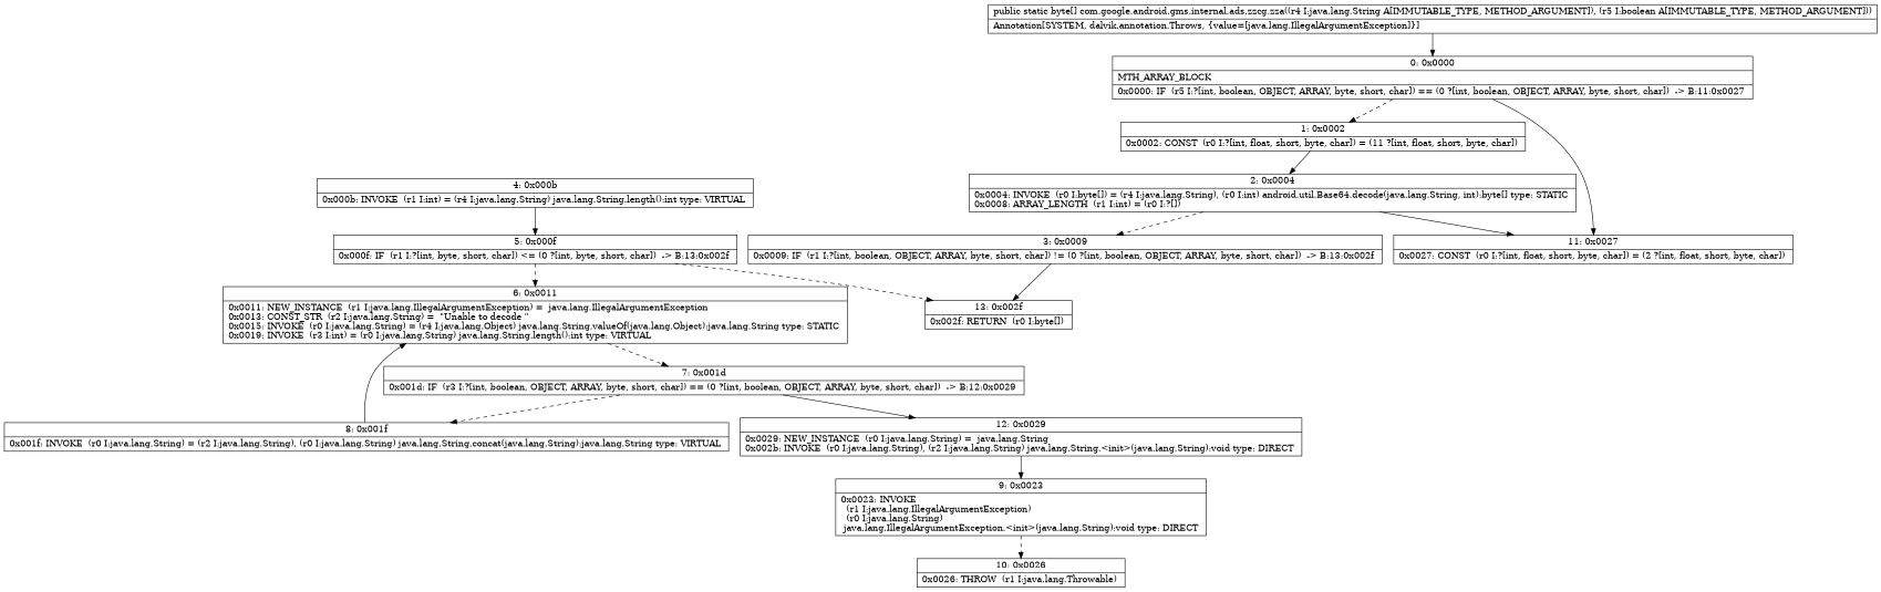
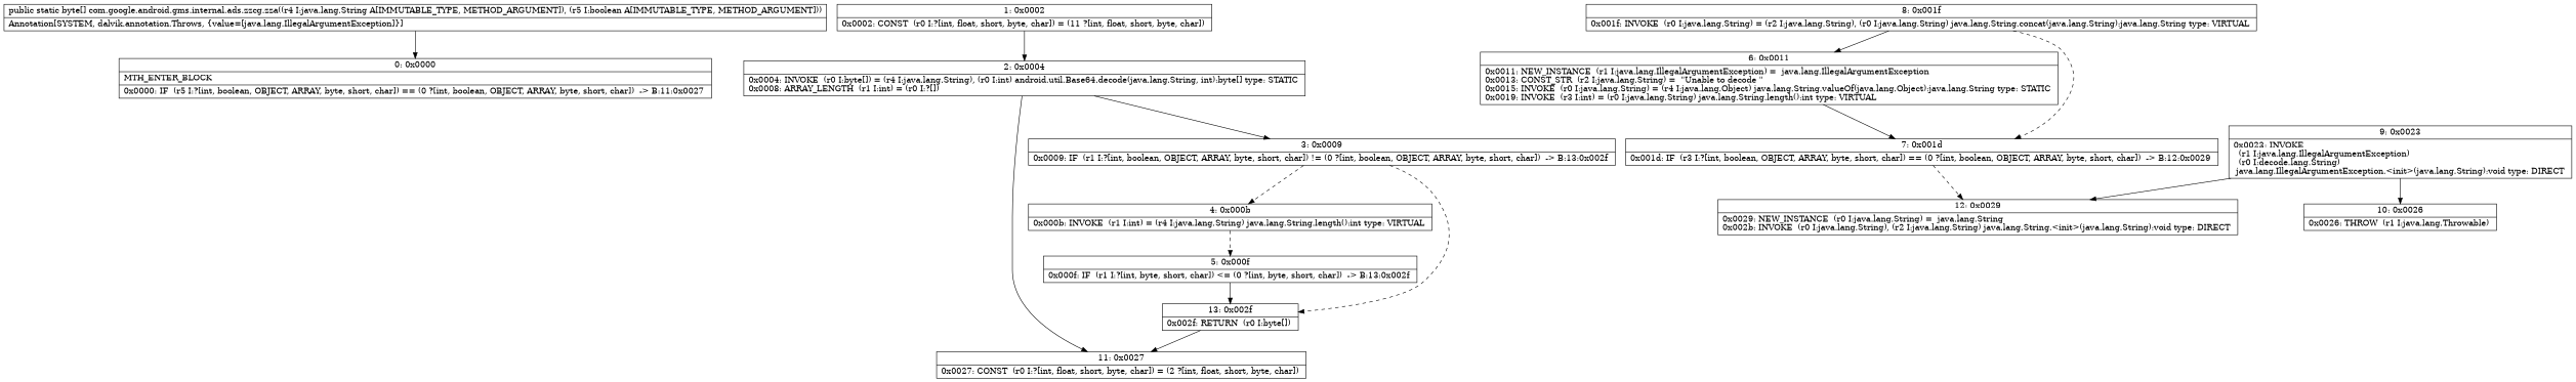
  digraph {
    node [shape=record]
-   n1 [label="{0\:\ 0x0000|MTH_ARRAY_BLOCK\l|0x0000: IF  (r5 I:?[int, boolean, OBJECT, ARRAY, byte, short, char]) == (0 ?[int, boolean, OBJECT, ARRAY, byte, short, char])  \-\> B:11:0x0027 \l}"]
+   n1 [label="{0\:\ 0x0000|MTH_ENTER_BLOCK\l|0x0000: IF  (r5 I:?[int, boolean, OBJECT, ARRAY, byte, short, char]) == (0 ?[int, boolean, OBJECT, ARRAY, byte, short, char])  \-\> B:11:0x0027 \l}"]
    n2 [label="{1\:\ 0x0002|0x0002: CONST  (r0 I:?[int, float, short, byte, char]) = (11 ?[int, float, short, byte, char]) \l}"]
    n3 [label="{11\:\ 0x0027|0x0027: CONST  (r0 I:?[int, float, short, byte, char]) = (2 ?[int, float, short, byte, char]) \l}"]
    n4 [label="{2\:\ 0x0004|0x0004: INVOKE  (r0 I:byte[]) = (r4 I:java.lang.String), (r0 I:int) android.util.Base64.decode(java.lang.String, int):byte[] type: STATIC \l0x0008: ARRAY_LENGTH  (r1 I:int) = (r0 I:?[]) \l}"]
    n5 [label="{3\:\ 0x0009|0x0009: IF  (r1 I:?[int, boolean, OBJECT, ARRAY, byte, short, char]) != (0 ?[int, boolean, OBJECT, ARRAY, byte, short, char])  \-\> B:13:0x002f \l}"]
    n6 [label="{4\:\ 0x000b|0x000b: INVOKE  (r1 I:int) = (r4 I:java.lang.String) java.lang.String.length():int type: VIRTUAL \l}"]
    n7 [label="{13\:\ 0x002f|0x002f: RETURN  (r0 I:byte[]) \l}"]
    n8 [label="{5\:\ 0x000f|0x000f: IF  (r1 I:?[int, byte, short, char]) \<= (0 ?[int, byte, short, char])  \-\> B:13:0x002f \l}"]
    n9 [label="{6\:\ 0x0011|0x0011: NEW_INSTANCE  (r1 I:java.lang.IllegalArgumentException) =  java.lang.IllegalArgumentException \l0x0013: CONST_STR  (r2 I:java.lang.String) =  \"Unable to decode \" \l0x0015: INVOKE  (r0 I:java.lang.String) = (r4 I:java.lang.Object) java.lang.String.valueOf(java.lang.Object):java.lang.String type: STATIC \l0x0019: INVOKE  (r3 I:int) = (r0 I:java.lang.String) java.lang.String.length():int type: VIRTUAL \l}"]
    n10 [label="{7\:\ 0x001d|0x001d: IF  (r3 I:?[int, boolean, OBJECT, ARRAY, byte, short, char]) == (0 ?[int, boolean, OBJECT, ARRAY, byte, short, char])  \-\> B:12:0x0029 \l}"]
    n11 [label="{8\:\ 0x001f|0x001f: INVOKE  (r0 I:java.lang.String) = (r2 I:java.lang.String), (r0 I:java.lang.String) java.lang.String.concat(java.lang.String):java.lang.String type: VIRTUAL \l}"]
    n12 [label="{12\:\ 0x0029|0x0029: NEW_INSTANCE  (r0 I:java.lang.String) =  java.lang.String \l0x002b: INVOKE  (r0 I:java.lang.String), (r2 I:java.lang.String) java.lang.String.\<init\>(java.lang.String):void type: DIRECT \l}"]
-   n13 [label="{9\:\ 0x0023|0x0023: INVOKE  \l  (r1 I:java.lang.IllegalArgumentException)\l  (r0 I:java.lang.String)\l java.lang.IllegalArgumentException.\<init\>(java.lang.String):void type: DIRECT \l}"]
+   n13 [label="{9\:\ 0x0023|0x0023: INVOKE  \l  (r1 I:java.lang.IllegalArgumentException)\l  (r0 I:decode.lang.String)\l java.lang.IllegalArgumentException.\<init\>(java.lang.String):void type: DIRECT \l}"]
    n14 [label="{10\:\ 0x0026|0x0026: THROW  (r1 I:java.lang.Throwable) \l}"]
    n15 [label="{public static byte[] com.google.android.gms.internal.ads.zzcg.zza((r4 I:java.lang.String A[IMMUTABLE_TYPE, METHOD_ARGUMENT]), (r5 I:boolean A[IMMUTABLE_TYPE, METHOD_ARGUMENT]))  | Annotation[SYSTEM, dalvik.annotation.Throws, \{value=[java.lang.IllegalArgumentException]\}]\l}"]
-   n1 -> n2 [style=dashed]
-   n1 -> n3
+   n7 -> n3
    n2 -> n4
    n4 -> n3
-   n4 -> n5 [style=dashed]
-   n5 -> n7
-   n6 -> n8
-   n8 -> n7 [style=dashed]
-   n8 -> n9 [style=dashed]
-   n9 -> n10 [style=dashed]
-   n10 -> n11 [style=dashed]
-   n10 -> n12
+   n4 -> n5
+   n5 -> n6 [style=dashed]
+   n5 -> n7 [style=dashed]
+   n6 -> n8 [style=dashed]
+   n8 -> n7
+   n9 -> n10
+   n11 -> n10 [style=dashed]
+   n10 -> n12 [style=dashed]
    n11 -> n9
-   n12 -> n13
-   n13 -> n14 [style=dashed]
+   n13 -> n12
+   n13 -> n14
    n15 -> n1
  }
